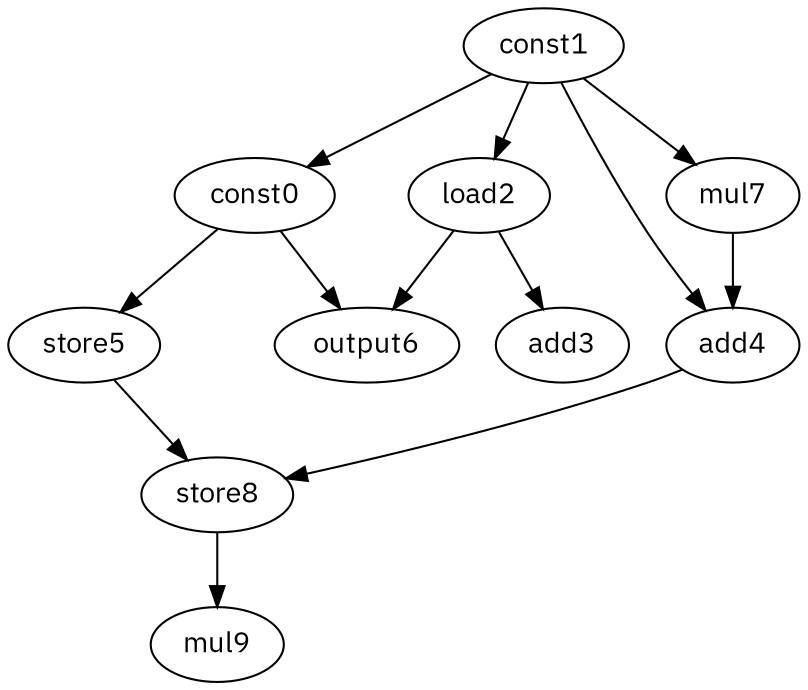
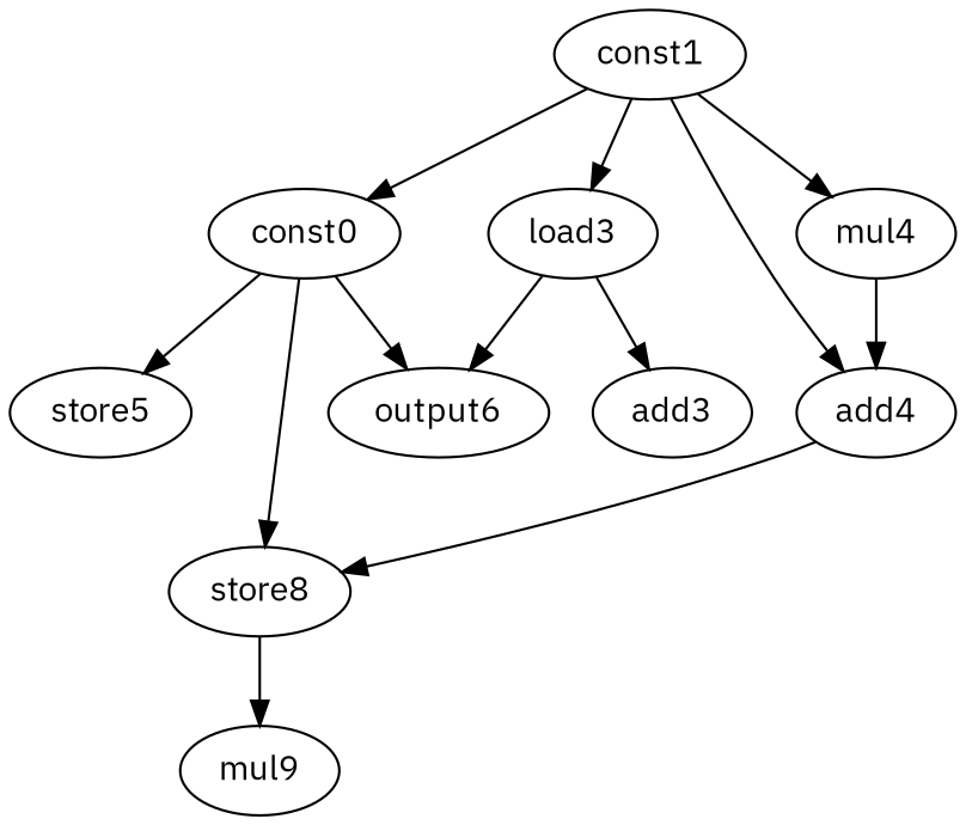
  digraph {
    fontname="IBM Plex Sans"
    node [fontname="IBM Plex Sans" opcode=const]
    edge [fontname="IBM Plex Sans" operand=0]
    store5 [opcode=store]
    const0
    output6 [opcode=output]
    n4 [label=store8 opcode=mul]
    n5 [label=mul9 opcode=output]
    const1
-   load2 [opcode=load]
+   load2 [opcode=load label=load3]
    add4 [opcode=add]
-   mul7 [opcode=mul]
+   mul7 [opcode=mul label=mul4]
    add3 [opcode=add]
    const0 -> store5
    const0 -> output6
-   store5 -> n4
+   const0 -> n4
    n4 -> n5
    const1 -> const0
    const1 -> load2
    const1 -> add4 [operand=1]
    const1 -> mul7
    load2 -> output6 [operand=1]
    load2 -> add3 [operand=1]
    add4 -> n4 [operand=1]
    mul7 -> add4
  }
